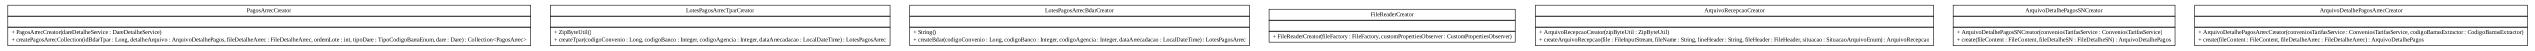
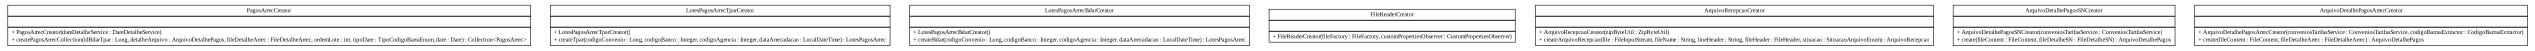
  digraph {
    nodesep=0.25
    ranksep=0.5
    fontname="Liberation Serif"
    node [fontcolor=black fontname="Liberation Serif" fontsize=10.0 shape=plaintext]
    n1 [label=<<table title="br.gov.to.sefaz.arr.processamento.creator.PagosArrecCreator" border="0" cellborder="1" cellspacing="0" cellpadding="2" port="p" href="./PagosArrecCreator.html"> 		<tr><td><table border="0" cellspacing="0" cellpadding="1"> <tr><td align="center" balign="center"> PagosArrecCreator </td></tr> 		</table></td></tr> 		<tr><td><table border="0" cellspacing="0" cellpadding="1"> <tr><td align="left" balign="left">  </td></tr> 		</table></td></tr> 		<tr><td><table border="0" cellspacing="0" cellpadding="1"> <tr><td align="left" balign="left"> + PagosArrecCreator(dareDetalheService : DareDetalheService) </td></tr> <tr><td align="left" balign="left"> + createPagosArrecCollection(idBdarTpar : Long, detalheArquivo : ArquivoDetalhePagos, fileDetalheArrec : FileDetalheArrec, ordemLote : int, tipoDare : TipoCodigoBarraEnum, dare : Dare) : Collection&lt;PagosArrec&gt; </td></tr> 		</table></td></tr> 		</table>>]
-   n2 [label=<<table title="br.gov.to.sefaz.arr.processamento.creator.LotesPagosArrecTparCreator" border="0" cellborder="1" cellspacing="0" cellpadding="2" port="p" href="./LotesPagosArrecTparCreator.html"> 		<tr><td><table border="0" cellspacing="0" cellpadding="1"> <tr><td align="center" balign="center"> LotesPagosArrecTparCreator </td></tr> 		</table></td></tr> 		<tr><td><table border="0" cellspacing="0" cellpadding="1"> <tr><td align="left" balign="left">  </td></tr> 		</table></td></tr> 		<tr><td><table border="0" cellspacing="0" cellpadding="1"> <tr><td align="left" balign="left"> + ZipByteUtil() </td></tr> <tr><td align="left" balign="left"> + createTpar(codigoConvenio : Long, codigoBanco : Integer, codigoAgencia : Integer, dataArrecadacao : LocalDateTime) : LotesPagosArrec </td></tr> 		</table></td></tr> 		</table>>]
-   n3 [label=<<table title="br.gov.to.sefaz.arr.processamento.creator.LotesPagosArrecBdarCreator" border="0" cellborder="1" cellspacing="0" cellpadding="2" port="p" href="./LotesPagosArrecBdarCreator.html"> 		<tr><td><table border="0" cellspacing="0" cellpadding="1"> <tr><td align="center" balign="center"> LotesPagosArrecBdarCreator </td></tr> 		</table></td></tr> 		<tr><td><table border="0" cellspacing="0" cellpadding="1"> <tr><td align="left" balign="left">  </td></tr> 		</table></td></tr> 		<tr><td><table border="0" cellspacing="0" cellpadding="1"> <tr><td align="left" balign="left"> + String() </td></tr> <tr><td align="left" balign="left"> + createBdar(codigoConvenio : Long, codigoBanco : Integer, codigoAgencia : Integer, dataArrecadacao : LocalDateTime) : LotesPagosArrec </td></tr> 		</table></td></tr> 		</table>>]
+   n2 [label=<<table title="br.gov.to.sefaz.arr.processamento.creator.LotesPagosArrecTparCreator" border="0" cellborder="1" cellspacing="0" cellpadding="2" port="p" href="./LotesPagosArrecTparCreator.html"> 		<tr><td><table border="0" cellspacing="0" cellpadding="1"> <tr><td align="center" balign="center"> LotesPagosArrecTparCreator </td></tr> 		</table></td></tr> 		<tr><td><table border="0" cellspacing="0" cellpadding="1"> <tr><td align="left" balign="left">  </td></tr> 		</table></td></tr> 		<tr><td><table border="0" cellspacing="0" cellpadding="1"> <tr><td align="left" balign="left"> + LotesPagosArrecTparCreator() </td></tr> <tr><td align="left" balign="left"> + createTpar(codigoConvenio : Long, codigoBanco : Integer, codigoAgencia : Integer, dataArrecadacao : LocalDateTime) : LotesPagosArrec </td></tr> 		</table></td></tr> 		</table>>]
+   n3 [label=<<table title="br.gov.to.sefaz.arr.processamento.creator.LotesPagosArrecBdarCreator" border="0" cellborder="1" cellspacing="0" cellpadding="2" port="p" href="./LotesPagosArrecBdarCreator.html"> 		<tr><td><table border="0" cellspacing="0" cellpadding="1"> <tr><td align="center" balign="center"> LotesPagosArrecBdarCreator </td></tr> 		</table></td></tr> 		<tr><td><table border="0" cellspacing="0" cellpadding="1"> <tr><td align="left" balign="left">  </td></tr> 		</table></td></tr> 		<tr><td><table border="0" cellspacing="0" cellpadding="1"> <tr><td align="left" balign="left"> + LotesPagosArrecBdarCreator() </td></tr> <tr><td align="left" balign="left"> + createBdar(codigoConvenio : Long, codigoBanco : Integer, codigoAgencia : Integer, dataArrecadacao : LocalDateTime) : LotesPagosArrec </td></tr> 		</table></td></tr> 		</table>>]
    n4 [label=<<table title="br.gov.to.sefaz.arr.processamento.creator.FileReaderCreator" border="0" cellborder="1" cellspacing="0" cellpadding="2" port="p" href="./FileReaderCreator.html"> 		<tr><td><table border="0" cellspacing="0" cellpadding="1"> <tr><td align="center" balign="center"> FileReaderCreator </td></tr> 		</table></td></tr> 		<tr><td><table border="0" cellspacing="0" cellpadding="1"> <tr><td align="left" balign="left">  </td></tr> 		</table></td></tr> 		<tr><td><table border="0" cellspacing="0" cellpadding="1"> <tr><td align="left" balign="left"> + FileReaderCreator(fileFactory : FileFactory, customPropertiesObserver : CustomPropertiesObserver) </td></tr> 		</table></td></tr> 		</table>>]
    n5 [label=<<table title="br.gov.to.sefaz.arr.processamento.creator.ArquivoRecepcaoCreator" border="0" cellborder="1" cellspacing="0" cellpadding="2" port="p" href="./ArquivoRecepcaoCreator.html"> 		<tr><td><table border="0" cellspacing="0" cellpadding="1"> <tr><td align="center" balign="center"> ArquivoRecepcaoCreator </td></tr> 		</table></td></tr> 		<tr><td><table border="0" cellspacing="0" cellpadding="1"> <tr><td align="left" balign="left">  </td></tr> 		</table></td></tr> 		<tr><td><table border="0" cellspacing="0" cellpadding="1"> <tr><td align="left" balign="left"> + ArquivoRecepcaoCreator(zipByteUtil : ZipByteUtil) </td></tr> <tr><td align="left" balign="left"> + createArquivoRecepcao(file : FileInputStream, fileName : String, lineHeader : String, fileHeader : FileHeader, situacao : SituacaoArquivoEnum) : ArquivoRecepcao </td></tr> 		</table></td></tr> 		</table>>]
    n6 [label=<<table title="br.gov.to.sefaz.arr.processamento.creator.ArquivoDetalhePagosSNCreator" border="0" cellborder="1" cellspacing="0" cellpadding="2" port="p" href="./ArquivoDetalhePagosSNCreator.html"> 		<tr><td><table border="0" cellspacing="0" cellpadding="1"> <tr><td align="center" balign="center"> ArquivoDetalhePagosSNCreator </td></tr> 		</table></td></tr> 		<tr><td><table border="0" cellspacing="0" cellpadding="1"> <tr><td align="left" balign="left">  </td></tr> 		</table></td></tr> 		<tr><td><table border="0" cellspacing="0" cellpadding="1"> <tr><td align="left" balign="left"> + ArquivoDetalhePagosSNCreator(conveniosTarifasService : ConveniosTarifasService) </td></tr> <tr><td align="left" balign="left"> + create(fileContent : FileContent, fileDetalheSN : FileDetalheSN) : ArquivoDetalhePagos </td></tr> 		</table></td></tr> 		</table>>]
    n7 [label=<<table title="br.gov.to.sefaz.arr.processamento.creator.ArquivoDetalhePagosArrecCreator" border="0" cellborder="1" cellspacing="0" cellpadding="2" port="p" href="./ArquivoDetalhePagosArrecCreator.html"> 		<tr><td><table border="0" cellspacing="0" cellpadding="1"> <tr><td align="center" balign="center"> ArquivoDetalhePagosArrecCreator </td></tr> 		</table></td></tr> 		<tr><td><table border="0" cellspacing="0" cellpadding="1"> <tr><td align="left" balign="left">  </td></tr> 		</table></td></tr> 		<tr><td><table border="0" cellspacing="0" cellpadding="1"> <tr><td align="left" balign="left"> + ArquivoDetalhePagosArrecCreator(conveniosTarifasService : ConveniosTarifasService, codigoBarrasExtractor : CodigoBarrasExtractor) </td></tr> <tr><td align="left" balign="left"> + create(fileContent : FileContent, fileDetalheArrec : FileDetalheArrec) : ArquivoDetalhePagos </td></tr> 		</table></td></tr> 		</table>>]
  }
